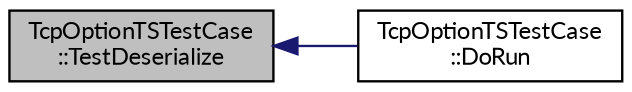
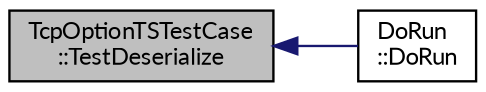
  digraph {
    rankdir=LR
    fontname=Lato
    node [color=black fontname=Lato fontsize=10 shape=record style=filled]
    n1 [fillcolor=grey75 fontcolor=black height=0.2 label="TcpOptionTSTestCase\l::TestDeserialize" width=0.4]
-   n2 [fillcolor=white height=0.2 label="TcpOptionTSTestCase\l::DoRun" width=0.4]
+   n2 [fillcolor=white height=0.2 label="DoRun\l::DoRun" width=0.4]
    n1 -> n2 [color=midnightblue dir=back fontname=Lato fontsize=10 labelfontname=Helvetica labelfontsize=10 style=solid]
  }
